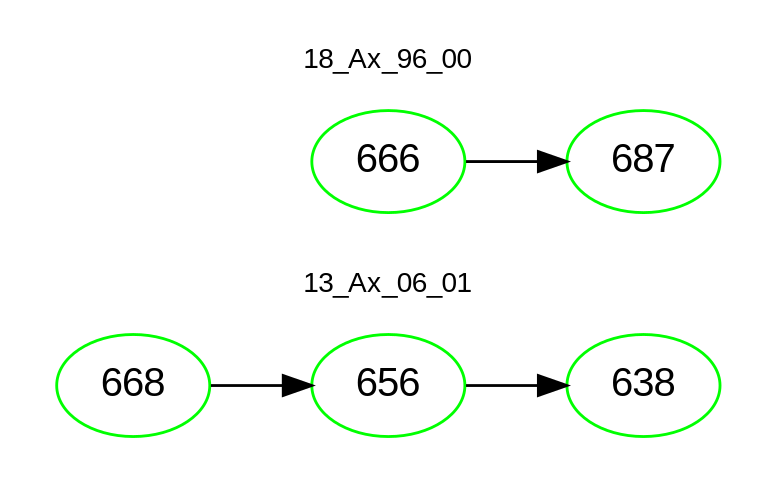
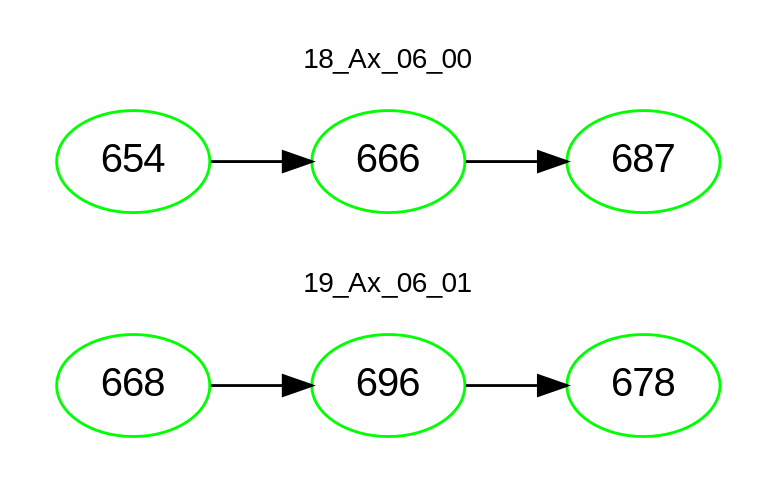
  digraph {
    fontname="Liberation Sans"
    rankdir=LR
    node [color=green fontname="Liberation Sans"]
    edge [color=black fontname="Liberation Sans"]
-   n1 [label=656]
-   n2 [label=638]
+   n1 [label=696]
+   n2 [label=678]
    n3 [label=668]
+   n4 [label=654]
    n5 [label=687]
    n6 [label=666]
    subgraph cluster_1 {
      color=white
      fontsize=10
-     label="13_Ax_06_01"
+     label="19_Ax_06_01"
      n1
      n2
      n3
    }
    subgraph cluster_2 {
      color=white
      fontsize=10
-     label="18_Ax_96_00"
+     label="18_Ax_06_00"
+     n4
      n5
      n6
    }
    n1 -> n2
    n3 -> n1
+   n4 -> n6
    n6 -> n5
  }
